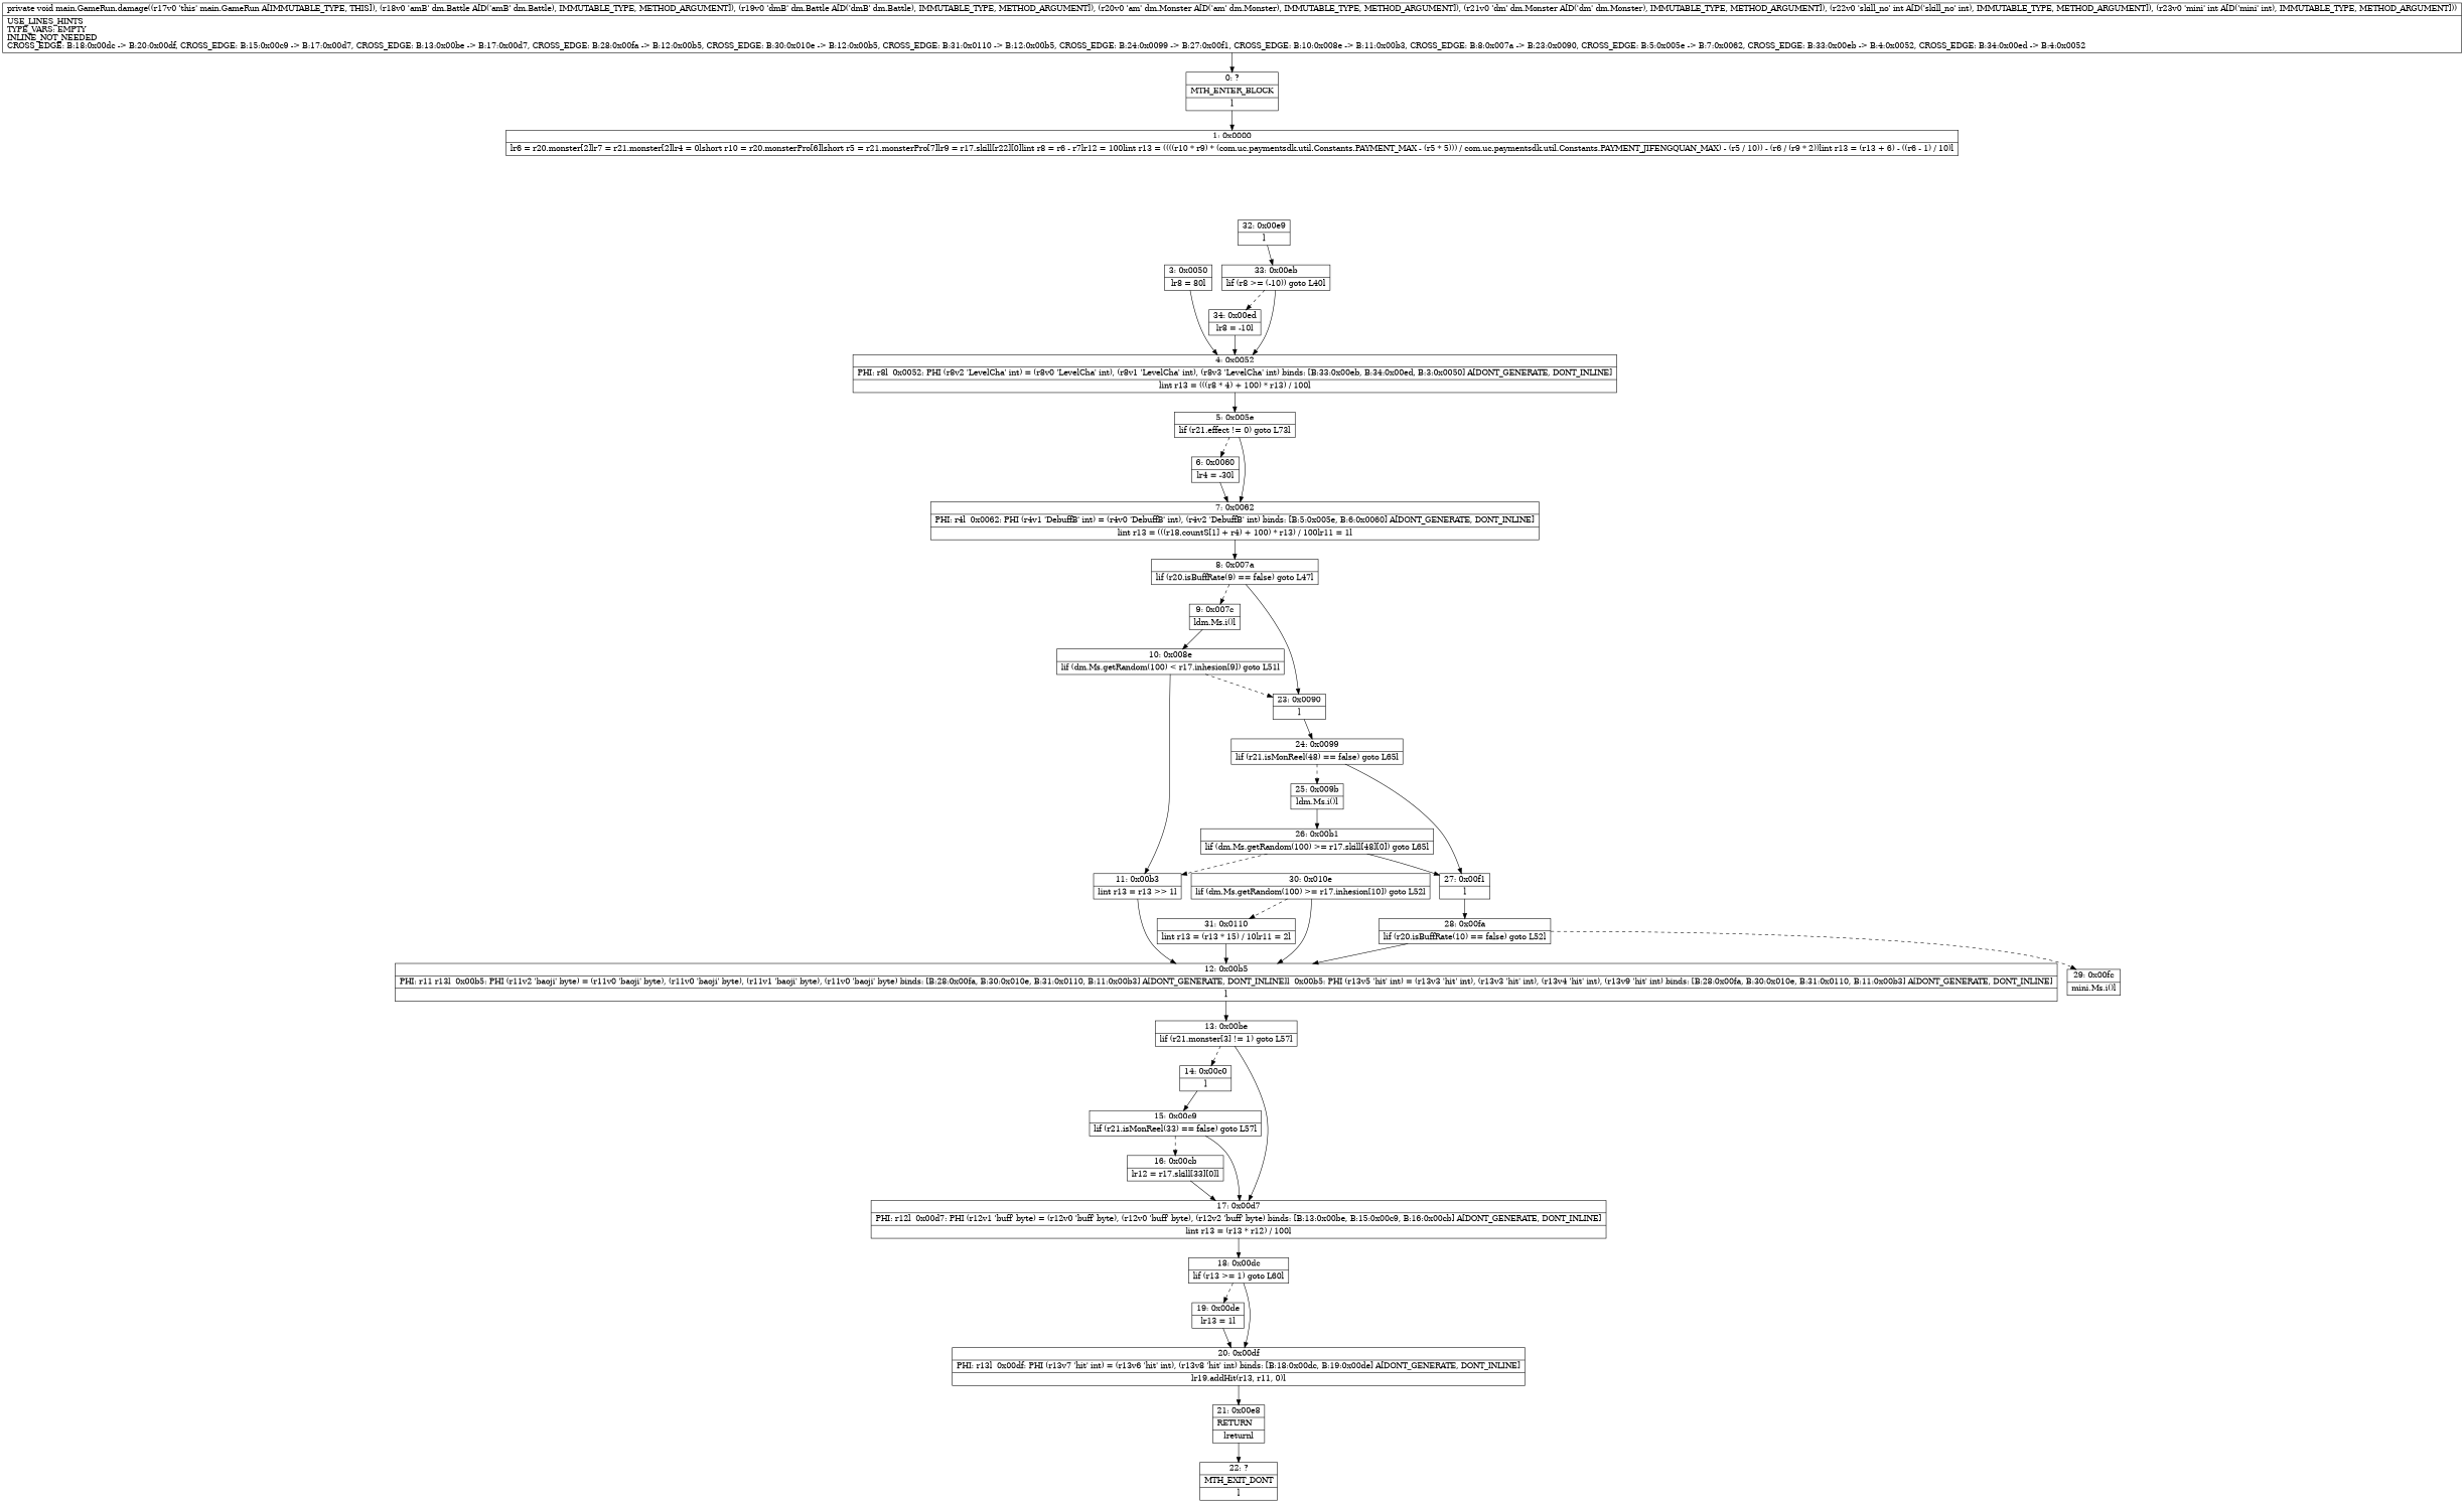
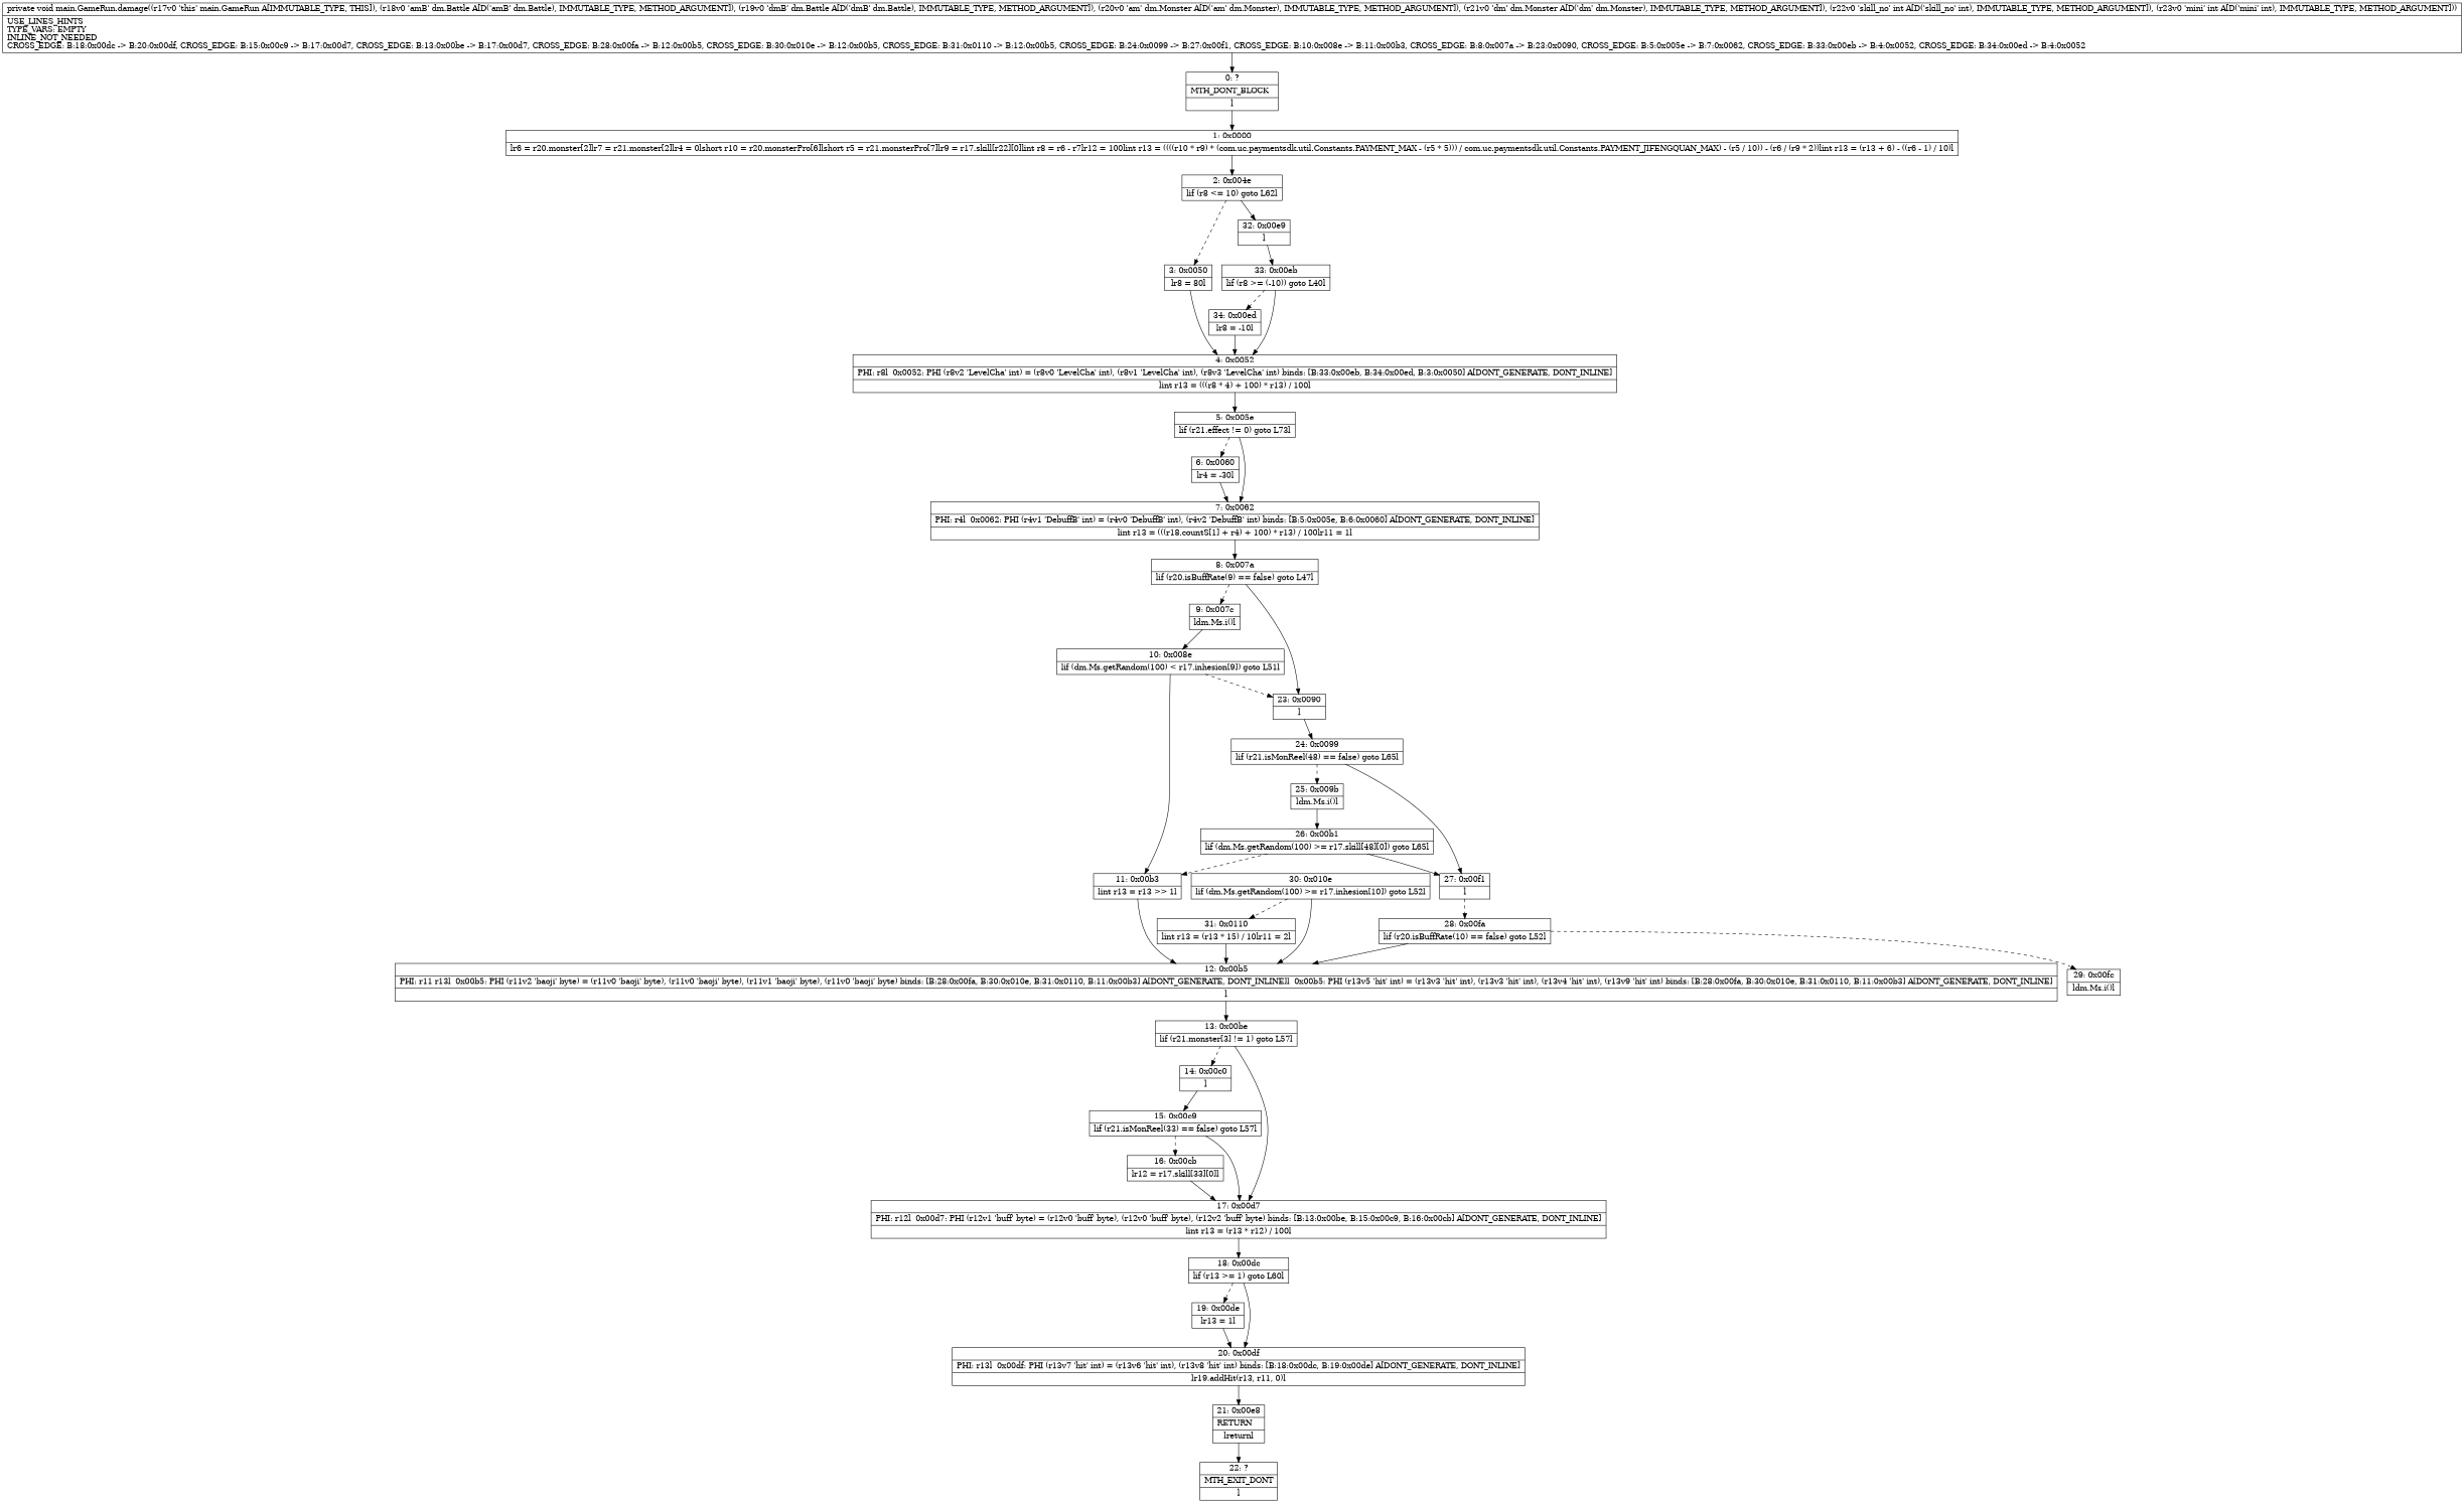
  digraph {
    node [shape=record]
-   n1 [label="{0\:\ ?|MTH_ENTER_BLOCK\l|l}"]
+   n1 [label="{0\:\ ?|MTH_DONT_BLOCK\l|l}"]
    n2 [label="{1\:\ 0x0000|lr6 = r20.monster[2]lr7 = r21.monster[2]lr4 = 0lshort r10 = r20.monsterPro[6]lshort r5 = r21.monsterPro[7]lr9 = r17.skill[r22][0]lint r8 = r6 \- r7lr12 = 100lint r13 = ((((r10 * r9) * (com.uc.paymentsdk.util.Constants.PAYMENT_MAX \- (r5 * 5))) \/ com.uc.paymentsdk.util.Constants.PAYMENT_JIFENGQUAN_MAX) \- (r5 \/ 10)) \- (r6 \/ (r9 * 2))lint r13 = (r13 + 6) \- ((r6 \- 1) \/ 10)l}"]
+   n3 [label="{2\:\ 0x004e|lif (r8 \<= 10) goto L62l}"]
    n4 [label="{3\:\ 0x0050|lr8 = 80l}"]
    n5 [label="{32\:\ 0x00e9|l}"]
    n6 [label="{4\:\ 0x0052|PHI: r8l  0x0052: PHI (r8v2 'LevelCha' int) = (r8v0 'LevelCha' int), (r8v1 'LevelCha' int), (r8v3 'LevelCha' int) binds: [B:33:0x00eb, B:34:0x00ed, B:3:0x0050] A[DONT_GENERATE, DONT_INLINE]\l|lint r13 = (((r8 * 4) + 100) * r13) \/ 100l}"]
    n7 [label="{33\:\ 0x00eb|lif (r8 \>= (\-10)) goto L40l}"]
    n8 [label="{5\:\ 0x005e|lif (r21.effect != 0) goto L73l}"]
    n9 [label="{6\:\ 0x0060|lr4 = \-30l}"]
    n10 [label="{7\:\ 0x0062|PHI: r4l  0x0062: PHI (r4v1 'DebuffB' int) = (r4v0 'DebuffB' int), (r4v2 'DebuffB' int) binds: [B:5:0x005e, B:6:0x0060] A[DONT_GENERATE, DONT_INLINE]\l|lint r13 = (((r18.countS[1] + r4) + 100) * r13) \/ 100lr11 = 1l}"]
    n11 [label="{8\:\ 0x007a|lif (r20.isBuffRate(9) == false) goto L47l}"]
    n12 [label="{9\:\ 0x007c|ldm.Ms.i()l}"]
    n13 [label="{23\:\ 0x0090|l}"]
    n14 [label="{10\:\ 0x008e|lif (dm.Ms.getRandom(100) \< r17.inhesion[9]) goto L51l}"]
    n15 [label="{24\:\ 0x0099|lif (r21.isMonReel(48) == false) goto L65l}"]
    n16 [label="{11\:\ 0x00b3|lint r13 = r13 \>\> 1l}"]
    n17 [label="{12\:\ 0x00b5|PHI: r11 r13l  0x00b5: PHI (r11v2 'baoji' byte) = (r11v0 'baoji' byte), (r11v0 'baoji' byte), (r11v1 'baoji' byte), (r11v0 'baoji' byte) binds: [B:28:0x00fa, B:30:0x010e, B:31:0x0110, B:11:0x00b3] A[DONT_GENERATE, DONT_INLINE]l  0x00b5: PHI (r13v5 'hit' int) = (r13v3 'hit' int), (r13v3 'hit' int), (r13v4 'hit' int), (r13v9 'hit' int) binds: [B:28:0x00fa, B:30:0x010e, B:31:0x0110, B:11:0x00b3] A[DONT_GENERATE, DONT_INLINE]\l|l}"]
    n18 [label="{13\:\ 0x00be|lif (r21.monster[3] != 1) goto L57l}"]
    n19 [label="{14\:\ 0x00c0|l}"]
    n20 [label="{17\:\ 0x00d7|PHI: r12l  0x00d7: PHI (r12v1 'buff' byte) = (r12v0 'buff' byte), (r12v0 'buff' byte), (r12v2 'buff' byte) binds: [B:13:0x00be, B:15:0x00c9, B:16:0x00cb] A[DONT_GENERATE, DONT_INLINE]\l|lint r13 = (r13 * r12) \/ 100l}"]
    n21 [label="{15\:\ 0x00c9|lif (r21.isMonReel(33) == false) goto L57l}"]
    n22 [label="{18\:\ 0x00dc|lif (r13 \>= 1) goto L60l}"]
    n23 [label="{16\:\ 0x00cb|lr12 = r17.skill[33][0]l}"]
    n24 [label="{19\:\ 0x00de|lr13 = 1l}"]
    n25 [label="{20\:\ 0x00df|PHI: r13l  0x00df: PHI (r13v7 'hit' int) = (r13v6 'hit' int), (r13v8 'hit' int) binds: [B:18:0x00dc, B:19:0x00de] A[DONT_GENERATE, DONT_INLINE]\l|lr19.addHit(r13, r11, 0)l}"]
    n26 [label="{21\:\ 0x00e8|RETURN\l|lreturnl}"]
    n27 [label="{22\:\ ?|MTH_EXIT_DONT\l|l}"]
    n28 [label="{25\:\ 0x009b|ldm.Ms.i()l}"]
    n29 [label="{27\:\ 0x00f1|l}"]
    n30 [label="{26\:\ 0x00b1|lif (dm.Ms.getRandom(100) \>= r17.skill[48][0]) goto L65l}"]
    n31 [label="{28\:\ 0x00fa|lif (r20.isBuffRate(10) == false) goto L52l}"]
-   n32 [label="{29\:\ 0x00fc|mini.Ms.i()l}"]
+   n32 [label="{29\:\ 0x00fc|ldm.Ms.i()l}"]
    n33 [label="{30\:\ 0x010e|lif (dm.Ms.getRandom(100) \>= r17.inhesion[10]) goto L52l}"]
    n34 [label="{31\:\ 0x0110|lint r13 = (r13 * 15) \/ 10lr11 = 2l}"]
    n35 [label="{34\:\ 0x00ed|lr8 = \-10l}"]
    n36 [label="{private void main.GameRun.damage((r17v0 'this' main.GameRun A[IMMUTABLE_TYPE, THIS]), (r18v0 'amB' dm.Battle A[D('amB' dm.Battle), IMMUTABLE_TYPE, METHOD_ARGUMENT]), (r19v0 'dmB' dm.Battle A[D('dmB' dm.Battle), IMMUTABLE_TYPE, METHOD_ARGUMENT]), (r20v0 'am' dm.Monster A[D('am' dm.Monster), IMMUTABLE_TYPE, METHOD_ARGUMENT]), (r21v0 'dm' dm.Monster A[D('dm' dm.Monster), IMMUTABLE_TYPE, METHOD_ARGUMENT]), (r22v0 'skill_no' int A[D('skill_no' int), IMMUTABLE_TYPE, METHOD_ARGUMENT]), (r23v0 'mini' int A[D('mini' int), IMMUTABLE_TYPE, METHOD_ARGUMENT]))  | USE_LINES_HINTS\lTYPE_VARS: EMPTY\lINLINE_NOT_NEEDED\lCROSS_EDGE: B:18:0x00dc \-\> B:20:0x00df, CROSS_EDGE: B:15:0x00c9 \-\> B:17:0x00d7, CROSS_EDGE: B:13:0x00be \-\> B:17:0x00d7, CROSS_EDGE: B:28:0x00fa \-\> B:12:0x00b5, CROSS_EDGE: B:30:0x010e \-\> B:12:0x00b5, CROSS_EDGE: B:31:0x0110 \-\> B:12:0x00b5, CROSS_EDGE: B:24:0x0099 \-\> B:27:0x00f1, CROSS_EDGE: B:10:0x008e \-\> B:11:0x00b3, CROSS_EDGE: B:8:0x007a \-\> B:23:0x0090, CROSS_EDGE: B:5:0x005e \-\> B:7:0x0062, CROSS_EDGE: B:33:0x00eb \-\> B:4:0x0052, CROSS_EDGE: B:34:0x00ed \-\> B:4:0x0052\l}"]
    n1 -> n2
+   n2 -> n3
+   n3 -> n4 [style=dashed]
+   n3 -> n5
    n4 -> n6
    n5 -> n7
    n6 -> n8
    n7 -> n6
    n7 -> n35 [style=dashed]
    n8 -> n9 [style=dashed]
    n8 -> n10
    n9 -> n10
    n10 -> n11
    n11 -> n12 [style=dashed]
    n11 -> n13
    n12 -> n14
    n13 -> n15
    n14 -> n13 [style=dashed]
    n14 -> n16
    n15 -> n28 [style=dashed]
    n15 -> n29
    n16 -> n17
    n17 -> n18
    n18 -> n19 [style=dashed]
    n18 -> n20
    n19 -> n21
    n20 -> n22
    n21 -> n20
    n21 -> n23 [style=dashed]
    n22 -> n24 [style=dashed]
    n22 -> n25
    n23 -> n20
    n24 -> n25
    n25 -> n26
    n26 -> n27
    n28 -> n30
-   n29 -> n31
+   n29 -> n31 [style=dashed]
    n30 -> n16 [style=dashed]
    n30 -> n29
    n31 -> n17
    n31 -> n32 [style=dashed]
    n33 -> n17
    n33 -> n34 [style=dashed]
    n34 -> n17
    n35 -> n6
    n36 -> n1
  }
